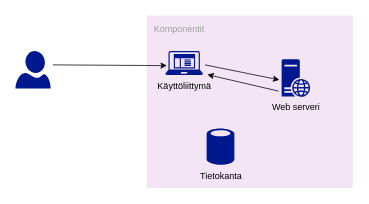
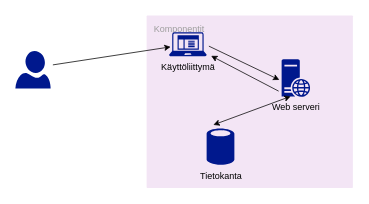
  <mxCell id="0" />
  <mxCell id="1" parent="0" />
  <mxCell id="2" value="Komponentit" style="sketch=0;points=[[0,0,0],[0.25,0,0],[0.5,0,0],[0.75,0,0],[1,0,0],[1,0.25,0],[1,0.5,0],[1,0.75,0],[1,1,0],[0.75,1,0],[0.5,1,0],[0.25,1,0],[0,1,0],[0,0.75,0],[0,0.5,0],[0,0.25,0]];rounded=1;absoluteArcSize=1;arcSize=2;html=1;strokeColor=none;gradientColor=none;shadow=0;dashed=0;fontSize=12;fontColor=#9E9E9E;align=left;verticalAlign=top;spacing=10;spacingTop=-4;whiteSpace=wrap;fillColor=#F3E5F5;" vertex="1" parent="1"><mxGeometry x="195" y="20" width="275" height="230" as="geometry" /></mxCell>
- <mxCell id="3" value="Käyttöliittymä" style="sketch=0;aspect=fixed;pointerEvents=1;shadow=0;dashed=0;html=1;strokeColor=none;labelPosition=center;verticalLabelPosition=bottom;verticalAlign=top;align=center;fillColor=#00188D;shape=mxgraph.mscae.enterprise.client_application" vertex="1" parent="1"><mxGeometry x="220" y="67.5" width="50" height="32" as="geometry" /></mxCell>
+ <mxCell id="3" value="Käyttöliittymä" style="sketch=0;aspect=fixed;pointerEvents=1;shadow=0;dashed=0;html=1;strokeColor=none;labelPosition=center;verticalLabelPosition=bottom;verticalAlign=top;align=center;fillColor=#00188D;shape=mxgraph.mscae.enterprise.client_application" vertex="1" parent="1"><mxGeometry x="225" y="42.5" width="50" height="32" as="geometry" /></mxCell>
  <mxCell id="4" value="" style="sketch=0;aspect=fixed;pointerEvents=1;shadow=0;dashed=0;html=1;strokeColor=none;labelPosition=center;verticalLabelPosition=bottom;verticalAlign=top;align=center;fillColor=#00188D;shape=mxgraph.azure.user" vertex="1" parent="1"><mxGeometry x="20" y="67.5" width="47" height="50" as="geometry" /></mxCell>
  <mxCell id="5" value="" style="endArrow=classic;html=1;rounded=0;entryX=0.04;entryY=0.609;entryDx=0;entryDy=0;entryPerimeter=0;exitX=1.064;exitY=0.37;exitDx=0;exitDy=0;exitPerimeter=0;" edge="1" parent="1" source="4" target="3"><mxGeometry width="50" height="50" relative="1" as="geometry"><mxPoint x="110" y="130" as="sourcePoint" /><mxPoint x="380" y="190" as="targetPoint" /></mxGeometry></mxCell>
  <mxCell id="6" value="Tietokanta" style="sketch=0;aspect=fixed;pointerEvents=1;shadow=0;dashed=0;html=1;strokeColor=none;labelPosition=center;verticalLabelPosition=bottom;verticalAlign=top;align=center;fillColor=#00188D;shape=mxgraph.mscae.enterprise.database_generic" vertex="1" parent="1"><mxGeometry x="275" y="170" width="37" height="50" as="geometry" /></mxCell>
  <mxCell id="7" value="Web serveri" style="sketch=0;aspect=fixed;pointerEvents=1;shadow=0;dashed=0;html=1;strokeColor=none;labelPosition=center;verticalLabelPosition=bottom;verticalAlign=top;align=center;fillColor=#00188D;shape=mxgraph.mscae.enterprise.web_server" vertex="1" parent="1"><mxGeometry x="375" y="78.5" width="38" height="50" as="geometry" /></mxCell>
  <mxCell id="8" value="" style="endArrow=classic;html=1;rounded=0;exitX=1.06;exitY=0.578;exitDx=0;exitDy=0;exitPerimeter=0;entryX=-0.079;entryY=0.55;entryDx=0;entryDy=0;entryPerimeter=0;" edge="1" parent="1" source="3" target="7"><mxGeometry width="50" height="50" relative="1" as="geometry"><mxPoint x="330" y="240" as="sourcePoint" /><mxPoint x="380" y="190" as="targetPoint" /></mxGeometry></mxCell>
+ <mxCell id="9" value="" style="endArrow=classic;startArrow=classic;html=1;rounded=0;entryX=0.243;entryY=-0.08;entryDx=0;entryDy=0;entryPerimeter=0;exitX=0.316;exitY=0.99;exitDx=0;exitDy=0;exitPerimeter=0;" edge="1" parent="1" source="7" target="6"><mxGeometry width="50" height="50" relative="1" as="geometry"><mxPoint x="330" y="240" as="sourcePoint" /><mxPoint x="380" y="190" as="targetPoint" /></mxGeometry></mxCell>
  <mxCell id="10" value="" style="endArrow=classic;html=1;rounded=0;entryX=1.12;entryY=0.984;entryDx=0;entryDy=0;entryPerimeter=0;exitX=-0.105;exitY=0.85;exitDx=0;exitDy=0;exitPerimeter=0;" edge="1" parent="1" source="7" target="3"><mxGeometry width="50" height="50" relative="1" as="geometry"><mxPoint x="330" y="240" as="sourcePoint" /><mxPoint x="380" y="190" as="targetPoint" /></mxGeometry></mxCell>
